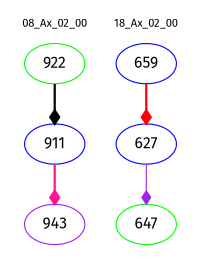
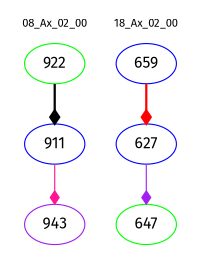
  digraph {
    fontname="Fira Sans"
    node [color=blue fontname="Fira Sans"]
    edge [arrowhead=diamond fontname="Fira Sans" style=bold]
    n1 [color=green label=922]
    n2 [label=911]
    n3 [color=purple label=943]
    n4 [label=659]
    n5 [label=627]
    n6 [color=green label=647]
    subgraph cluster_1 {
      color=white
      fontsize=10
      label="08_Ax_02_00"
      n1
      n2
      n3
    }
    subgraph cluster_2 {
      color=white
      fontsize=10
      label="18_Ax_02_00"
      n4
      n5
      n6
    }
    n1 -> n2 [color=black]
-   n2 -> n3 [color=deeppink]
+   n2 -> n3 [color=deeppink style=solid]
    n4 -> n5 [color=red]
    n5 -> n6 [color=purple style=solid]
  }
